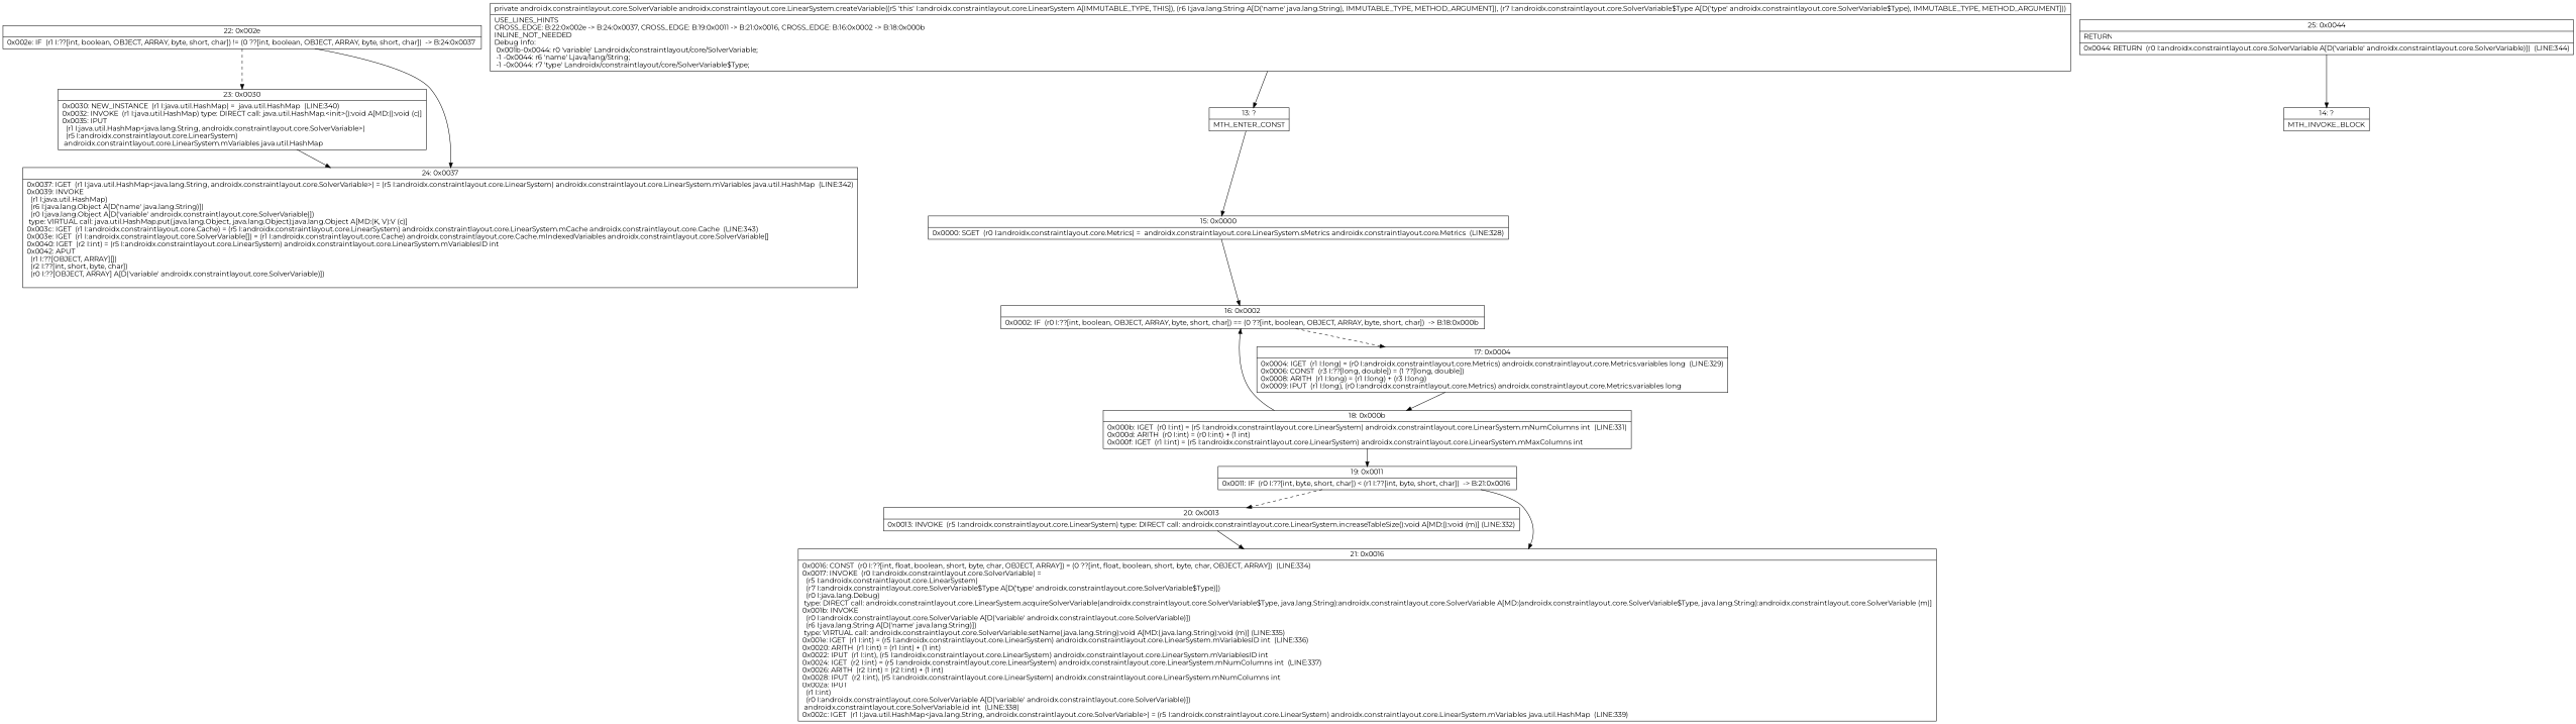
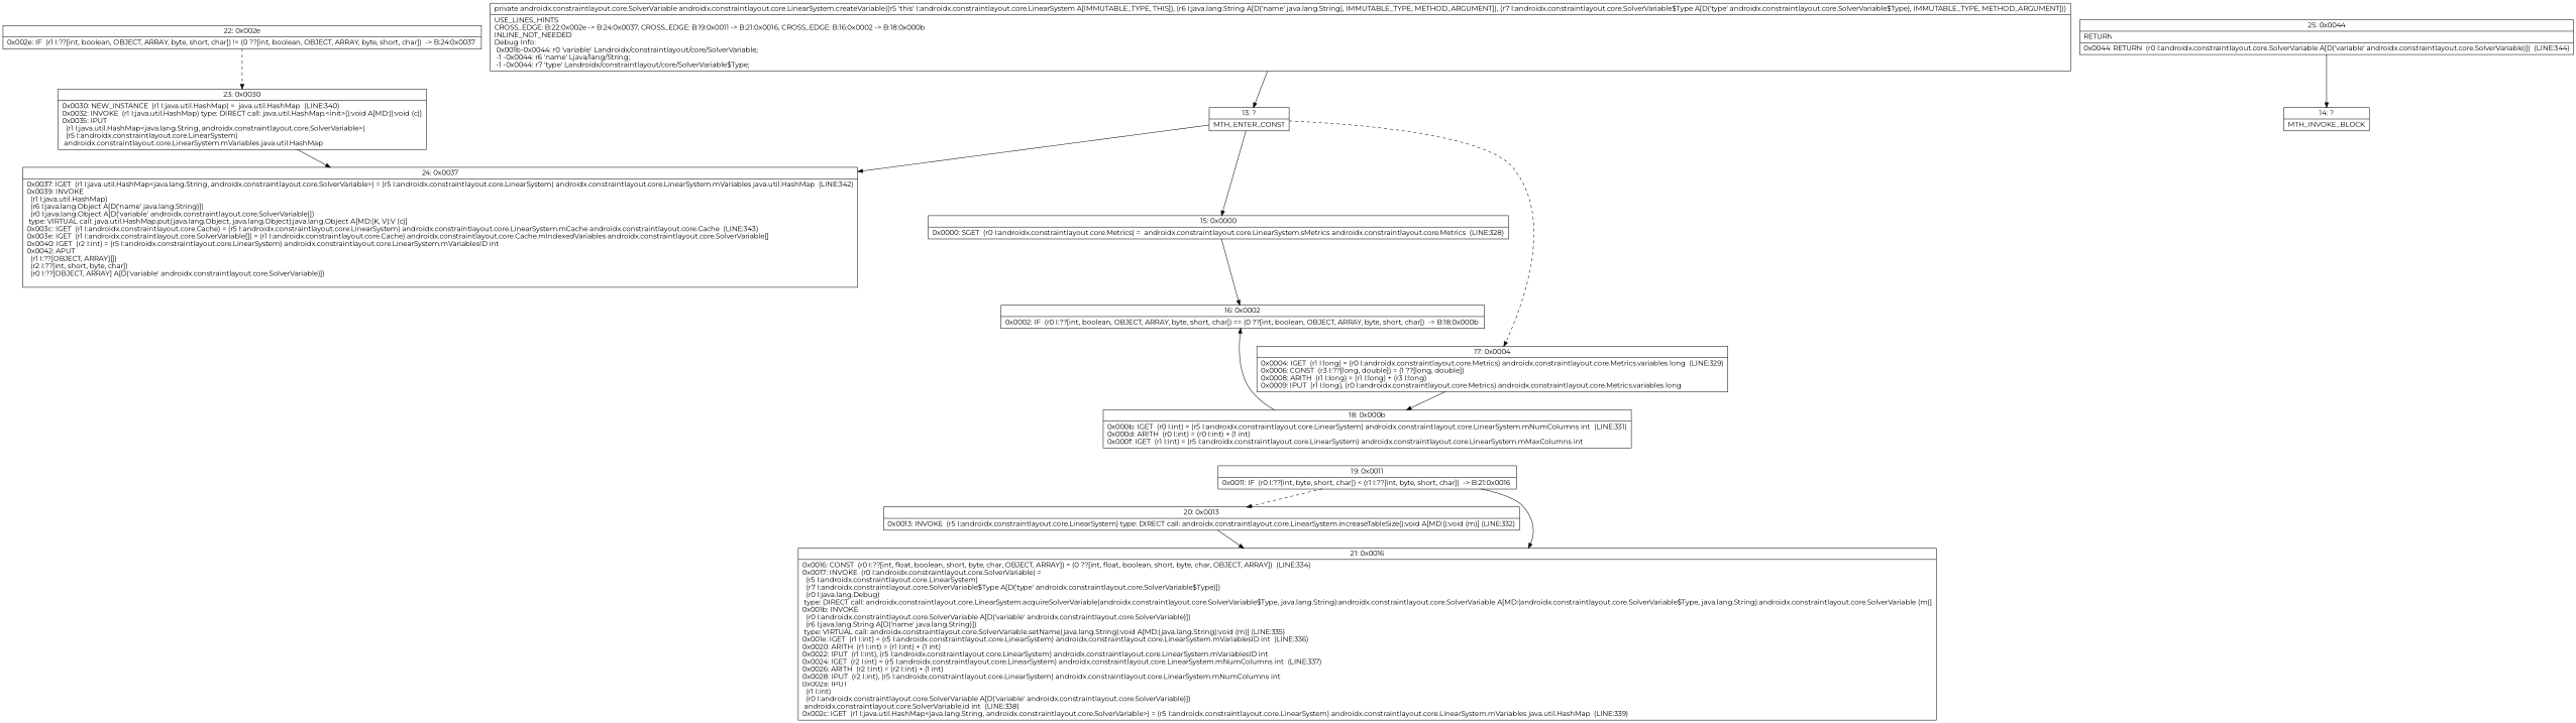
  digraph {
    fontname=Montserrat
    node [fontname=Montserrat shape=record]
    edge [fontname=Montserrat]
    n1 [label="{13\:\ ?|MTH_ENTER_CONST\l}"]
    n2 [label="{15\:\ 0x0000|0x0000: SGET  (r0 I:androidx.constraintlayout.core.Metrics) =  androidx.constraintlayout.core.LinearSystem.sMetrics androidx.constraintlayout.core.Metrics  (LINE:328)\l}"]
    n3 [label="{16\:\ 0x0002|0x0002: IF  (r0 I:??[int, boolean, OBJECT, ARRAY, byte, short, char]) == (0 ??[int, boolean, OBJECT, ARRAY, byte, short, char])  \-\> B:18:0x000b \l}"]
    n4 [label="{17\:\ 0x0004|0x0004: IGET  (r1 I:long) = (r0 I:androidx.constraintlayout.core.Metrics) androidx.constraintlayout.core.Metrics.variables long  (LINE:329)\l0x0006: CONST  (r3 I:??[long, double]) = (1 ??[long, double]) \l0x0008: ARITH  (r1 I:long) = (r1 I:long) + (r3 I:long) \l0x0009: IPUT  (r1 I:long), (r0 I:androidx.constraintlayout.core.Metrics) androidx.constraintlayout.core.Metrics.variables long \l}"]
    n5 [label="{18\:\ 0x000b|0x000b: IGET  (r0 I:int) = (r5 I:androidx.constraintlayout.core.LinearSystem) androidx.constraintlayout.core.LinearSystem.mNumColumns int  (LINE:331)\l0x000d: ARITH  (r0 I:int) = (r0 I:int) + (1 int) \l0x000f: IGET  (r1 I:int) = (r5 I:androidx.constraintlayout.core.LinearSystem) androidx.constraintlayout.core.LinearSystem.mMaxColumns int \l}"]
    n6 [label="{19\:\ 0x0011|0x0011: IF  (r0 I:??[int, byte, short, char]) \< (r1 I:??[int, byte, short, char])  \-\> B:21:0x0016 \l}"]
    n7 [label="{20\:\ 0x0013|0x0013: INVOKE  (r5 I:androidx.constraintlayout.core.LinearSystem) type: DIRECT call: androidx.constraintlayout.core.LinearSystem.increaseTableSize():void A[MD:():void (m)] (LINE:332)\l}"]
    n8 [label="{21\:\ 0x0016|0x0016: CONST  (r0 I:??[int, float, boolean, short, byte, char, OBJECT, ARRAY]) = (0 ??[int, float, boolean, short, byte, char, OBJECT, ARRAY])  (LINE:334)\l0x0017: INVOKE  (r0 I:androidx.constraintlayout.core.SolverVariable) = \l  (r5 I:androidx.constraintlayout.core.LinearSystem)\l  (r7 I:androidx.constraintlayout.core.SolverVariable$Type A[D('type' androidx.constraintlayout.core.SolverVariable$Type)])\l  (r0 I:java.lang.Debug)\l type: DIRECT call: androidx.constraintlayout.core.LinearSystem.acquireSolverVariable(androidx.constraintlayout.core.SolverVariable$Type, java.lang.String):androidx.constraintlayout.core.SolverVariable A[MD:(androidx.constraintlayout.core.SolverVariable$Type, java.lang.String):androidx.constraintlayout.core.SolverVariable (m)]\l0x001b: INVOKE  \l  (r0 I:androidx.constraintlayout.core.SolverVariable A[D('variable' androidx.constraintlayout.core.SolverVariable)])\l  (r6 I:java.lang.String A[D('name' java.lang.String)])\l type: VIRTUAL call: androidx.constraintlayout.core.SolverVariable.setName(java.lang.String):void A[MD:(java.lang.String):void (m)] (LINE:335)\l0x001e: IGET  (r1 I:int) = (r5 I:androidx.constraintlayout.core.LinearSystem) androidx.constraintlayout.core.LinearSystem.mVariablesID int  (LINE:336)\l0x0020: ARITH  (r1 I:int) = (r1 I:int) + (1 int) \l0x0022: IPUT  (r1 I:int), (r5 I:androidx.constraintlayout.core.LinearSystem) androidx.constraintlayout.core.LinearSystem.mVariablesID int \l0x0024: IGET  (r2 I:int) = (r5 I:androidx.constraintlayout.core.LinearSystem) androidx.constraintlayout.core.LinearSystem.mNumColumns int  (LINE:337)\l0x0026: ARITH  (r2 I:int) = (r2 I:int) + (1 int) \l0x0028: IPUT  (r2 I:int), (r5 I:androidx.constraintlayout.core.LinearSystem) androidx.constraintlayout.core.LinearSystem.mNumColumns int \l0x002a: IPUT  \l  (r1 I:int)\l  (r0 I:androidx.constraintlayout.core.SolverVariable A[D('variable' androidx.constraintlayout.core.SolverVariable)])\l androidx.constraintlayout.core.SolverVariable.id int  (LINE:338)\l0x002c: IGET  (r1 I:java.util.HashMap\<java.lang.String, androidx.constraintlayout.core.SolverVariable\>) = (r5 I:androidx.constraintlayout.core.LinearSystem) androidx.constraintlayout.core.LinearSystem.mVariables java.util.HashMap  (LINE:339)\l}"]
    n9 [label="{22\:\ 0x002e|0x002e: IF  (r1 I:??[int, boolean, OBJECT, ARRAY, byte, short, char]) != (0 ??[int, boolean, OBJECT, ARRAY, byte, short, char])  \-\> B:24:0x0037 \l}"]
    n10 [label="{23\:\ 0x0030|0x0030: NEW_INSTANCE  (r1 I:java.util.HashMap) =  java.util.HashMap  (LINE:340)\l0x0032: INVOKE  (r1 I:java.util.HashMap) type: DIRECT call: java.util.HashMap.\<init\>():void A[MD:():void (c)]\l0x0035: IPUT  \l  (r1 I:java.util.HashMap\<java.lang.String, androidx.constraintlayout.core.SolverVariable\>)\l  (r5 I:androidx.constraintlayout.core.LinearSystem)\l androidx.constraintlayout.core.LinearSystem.mVariables java.util.HashMap \l}"]
    n11 [label="{24\:\ 0x0037|0x0037: IGET  (r1 I:java.util.HashMap\<java.lang.String, androidx.constraintlayout.core.SolverVariable\>) = (r5 I:androidx.constraintlayout.core.LinearSystem) androidx.constraintlayout.core.LinearSystem.mVariables java.util.HashMap  (LINE:342)\l0x0039: INVOKE  \l  (r1 I:java.util.HashMap)\l  (r6 I:java.lang.Object A[D('name' java.lang.String)])\l  (r0 I:java.lang.Object A[D('variable' androidx.constraintlayout.core.SolverVariable)])\l type: VIRTUAL call: java.util.HashMap.put(java.lang.Object, java.lang.Object):java.lang.Object A[MD:(K, V):V (c)]\l0x003c: IGET  (r1 I:androidx.constraintlayout.core.Cache) = (r5 I:androidx.constraintlayout.core.LinearSystem) androidx.constraintlayout.core.LinearSystem.mCache androidx.constraintlayout.core.Cache  (LINE:343)\l0x003e: IGET  (r1 I:androidx.constraintlayout.core.SolverVariable[]) = (r1 I:androidx.constraintlayout.core.Cache) androidx.constraintlayout.core.Cache.mIndexedVariables androidx.constraintlayout.core.SolverVariable[] \l0x0040: IGET  (r2 I:int) = (r5 I:androidx.constraintlayout.core.LinearSystem) androidx.constraintlayout.core.LinearSystem.mVariablesID int \l0x0042: APUT  \l  (r1 I:??[OBJECT, ARRAY][])\l  (r2 I:??[int, short, byte, char])\l  (r0 I:??[OBJECT, ARRAY] A[D('variable' androidx.constraintlayout.core.SolverVariable)])\l \l}"]
    n12 [label="{25\:\ 0x0044|RETURN\l|0x0044: RETURN  (r0 I:androidx.constraintlayout.core.SolverVariable A[D('variable' androidx.constraintlayout.core.SolverVariable)])  (LINE:344)\l}"]
    n13 [label="{14\:\ ?|MTH_INVOKE_BLOCK\l}"]
    n14 [label="{private androidx.constraintlayout.core.SolverVariable androidx.constraintlayout.core.LinearSystem.createVariable((r5 'this' I:androidx.constraintlayout.core.LinearSystem A[IMMUTABLE_TYPE, THIS]), (r6 I:java.lang.String A[D('name' java.lang.String), IMMUTABLE_TYPE, METHOD_ARGUMENT]), (r7 I:androidx.constraintlayout.core.SolverVariable$Type A[D('type' androidx.constraintlayout.core.SolverVariable$Type), IMMUTABLE_TYPE, METHOD_ARGUMENT]))  | USE_LINES_HINTS\lCROSS_EDGE: B:22:0x002e \-\> B:24:0x0037, CROSS_EDGE: B:19:0x0011 \-\> B:21:0x0016, CROSS_EDGE: B:16:0x0002 \-\> B:18:0x000b\lINLINE_NOT_NEEDED\lDebug Info:\l  0x001b\-0x0044: r0 'variable' Landroidx\/constraintlayout\/core\/SolverVariable;\l  \-1 \-0x0044: r6 'name' Ljava\/lang\/String;\l  \-1 \-0x0044: r7 'type' Landroidx\/constraintlayout\/core\/SolverVariable$Type;\l}"]
    n1 -> n2
    n2 -> n3
-   n3 -> n4 [style=dashed]
+   n1 -> n4 [style=dashed]
    n4 -> n5
    n5 -> n3
-   n5 -> n6
    n6 -> n7 [style=dashed]
    n6 -> n8
    n7 -> n8
    n9 -> n10 [style=dashed]
-   n9 -> n11
+   n1 -> n11
    n10 -> n11
    n12 -> n13
    n14 -> n1
  }
